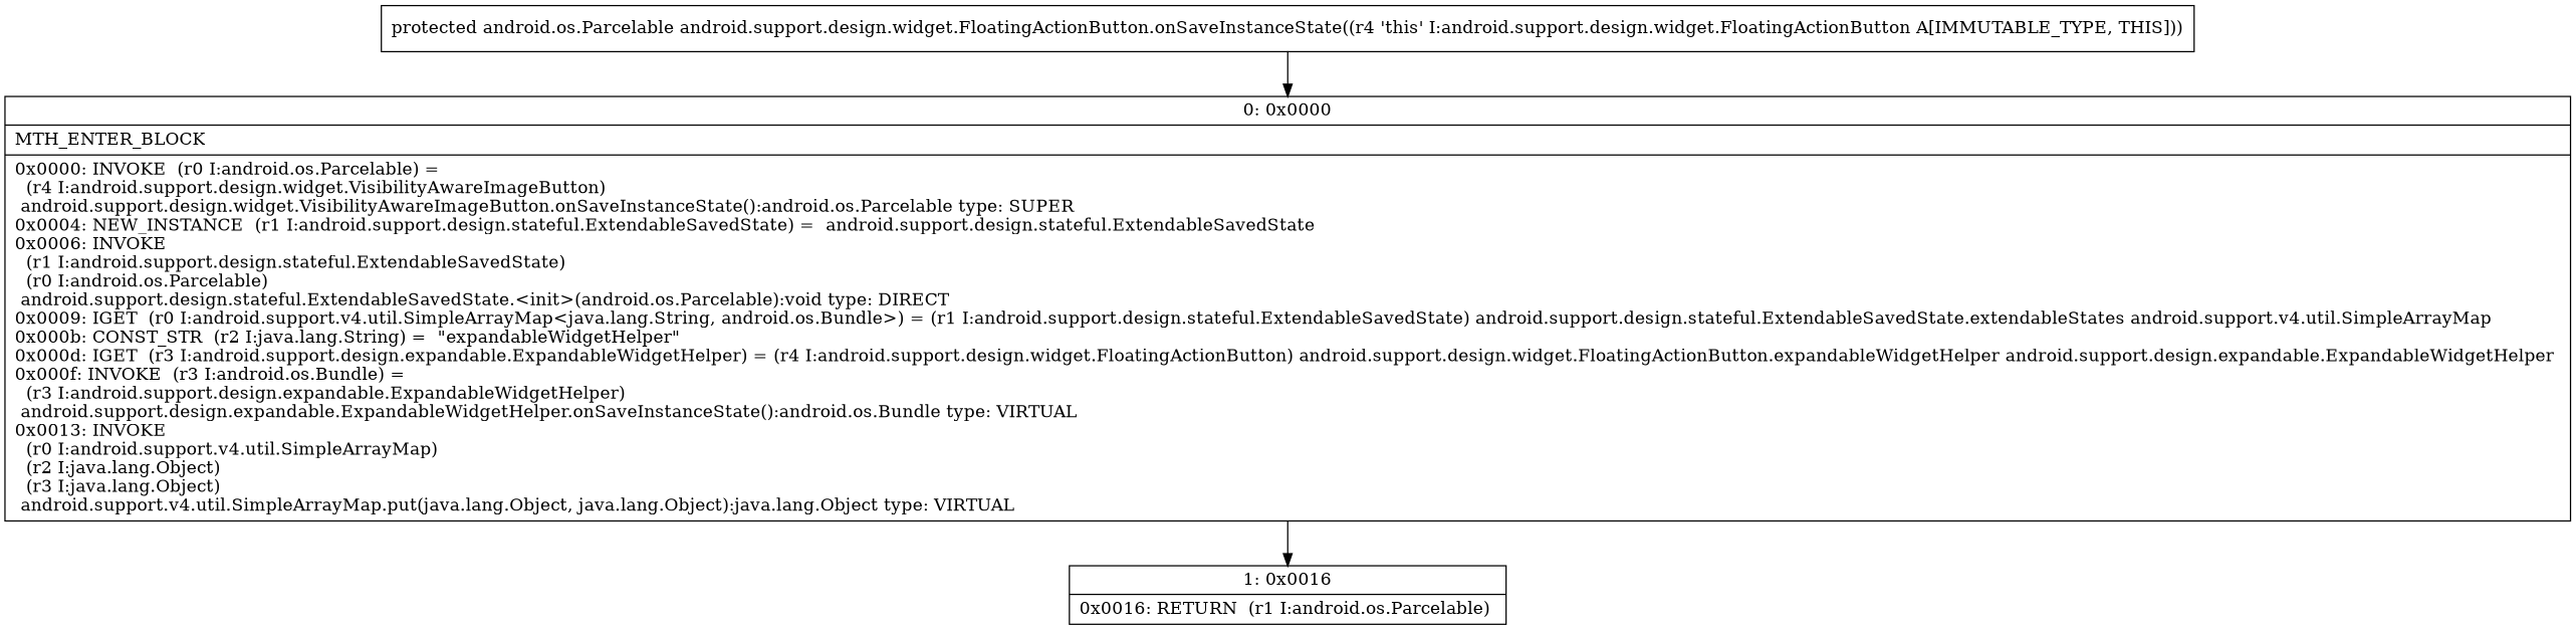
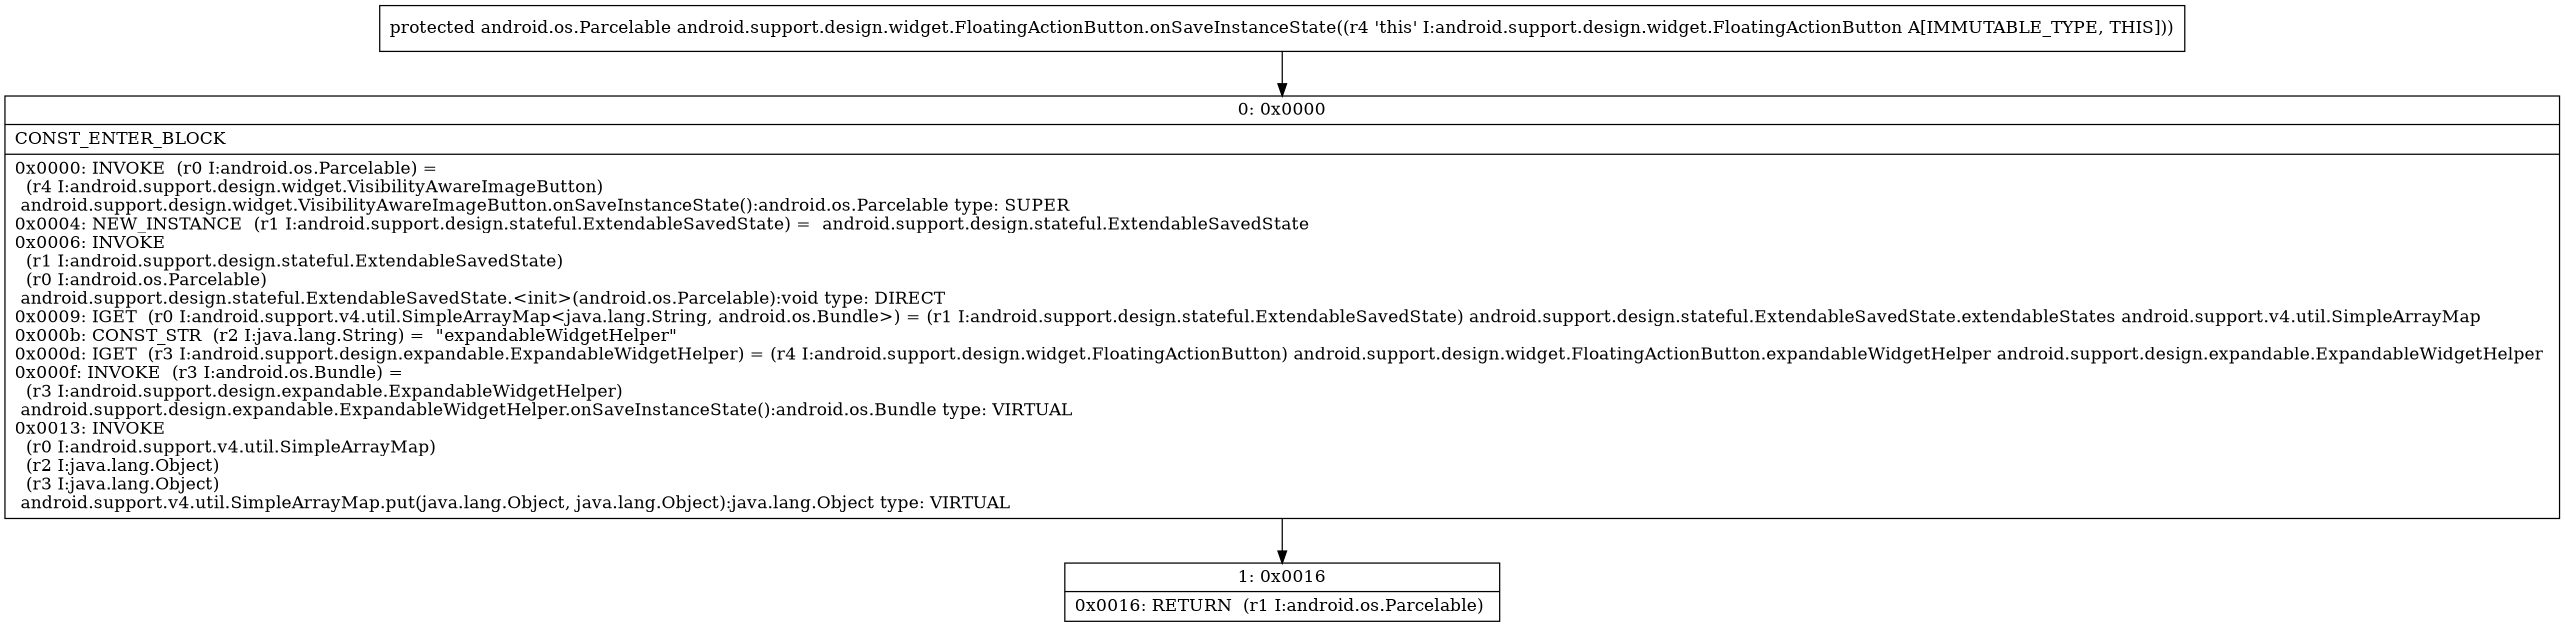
  digraph {
    node [shape=record]
-   n1 [label="{0\:\ 0x0000|MTH_ENTER_BLOCK\l|0x0000: INVOKE  (r0 I:android.os.Parcelable) = \l  (r4 I:android.support.design.widget.VisibilityAwareImageButton)\l android.support.design.widget.VisibilityAwareImageButton.onSaveInstanceState():android.os.Parcelable type: SUPER \l0x0004: NEW_INSTANCE  (r1 I:android.support.design.stateful.ExtendableSavedState) =  android.support.design.stateful.ExtendableSavedState \l0x0006: INVOKE  \l  (r1 I:android.support.design.stateful.ExtendableSavedState)\l  (r0 I:android.os.Parcelable)\l android.support.design.stateful.ExtendableSavedState.\<init\>(android.os.Parcelable):void type: DIRECT \l0x0009: IGET  (r0 I:android.support.v4.util.SimpleArrayMap\<java.lang.String, android.os.Bundle\>) = (r1 I:android.support.design.stateful.ExtendableSavedState) android.support.design.stateful.ExtendableSavedState.extendableStates android.support.v4.util.SimpleArrayMap \l0x000b: CONST_STR  (r2 I:java.lang.String) =  \"expandableWidgetHelper\" \l0x000d: IGET  (r3 I:android.support.design.expandable.ExpandableWidgetHelper) = (r4 I:android.support.design.widget.FloatingActionButton) android.support.design.widget.FloatingActionButton.expandableWidgetHelper android.support.design.expandable.ExpandableWidgetHelper \l0x000f: INVOKE  (r3 I:android.os.Bundle) = \l  (r3 I:android.support.design.expandable.ExpandableWidgetHelper)\l android.support.design.expandable.ExpandableWidgetHelper.onSaveInstanceState():android.os.Bundle type: VIRTUAL \l0x0013: INVOKE  \l  (r0 I:android.support.v4.util.SimpleArrayMap)\l  (r2 I:java.lang.Object)\l  (r3 I:java.lang.Object)\l android.support.v4.util.SimpleArrayMap.put(java.lang.Object, java.lang.Object):java.lang.Object type: VIRTUAL \l}"]
+   n1 [label="{0\:\ 0x0000|CONST_ENTER_BLOCK\l|0x0000: INVOKE  (r0 I:android.os.Parcelable) = \l  (r4 I:android.support.design.widget.VisibilityAwareImageButton)\l android.support.design.widget.VisibilityAwareImageButton.onSaveInstanceState():android.os.Parcelable type: SUPER \l0x0004: NEW_INSTANCE  (r1 I:android.support.design.stateful.ExtendableSavedState) =  android.support.design.stateful.ExtendableSavedState \l0x0006: INVOKE  \l  (r1 I:android.support.design.stateful.ExtendableSavedState)\l  (r0 I:android.os.Parcelable)\l android.support.design.stateful.ExtendableSavedState.\<init\>(android.os.Parcelable):void type: DIRECT \l0x0009: IGET  (r0 I:android.support.v4.util.SimpleArrayMap\<java.lang.String, android.os.Bundle\>) = (r1 I:android.support.design.stateful.ExtendableSavedState) android.support.design.stateful.ExtendableSavedState.extendableStates android.support.v4.util.SimpleArrayMap \l0x000b: CONST_STR  (r2 I:java.lang.String) =  \"expandableWidgetHelper\" \l0x000d: IGET  (r3 I:android.support.design.expandable.ExpandableWidgetHelper) = (r4 I:android.support.design.widget.FloatingActionButton) android.support.design.widget.FloatingActionButton.expandableWidgetHelper android.support.design.expandable.ExpandableWidgetHelper \l0x000f: INVOKE  (r3 I:android.os.Bundle) = \l  (r3 I:android.support.design.expandable.ExpandableWidgetHelper)\l android.support.design.expandable.ExpandableWidgetHelper.onSaveInstanceState():android.os.Bundle type: VIRTUAL \l0x0013: INVOKE  \l  (r0 I:android.support.v4.util.SimpleArrayMap)\l  (r2 I:java.lang.Object)\l  (r3 I:java.lang.Object)\l android.support.v4.util.SimpleArrayMap.put(java.lang.Object, java.lang.Object):java.lang.Object type: VIRTUAL \l}"]
    n2 [label="{1\:\ 0x0016|0x0016: RETURN  (r1 I:android.os.Parcelable) \l}"]
    n3 [label="{protected android.os.Parcelable android.support.design.widget.FloatingActionButton.onSaveInstanceState((r4 'this' I:android.support.design.widget.FloatingActionButton A[IMMUTABLE_TYPE, THIS])) }"]
    n1 -> n2
    n3 -> n1
  }
